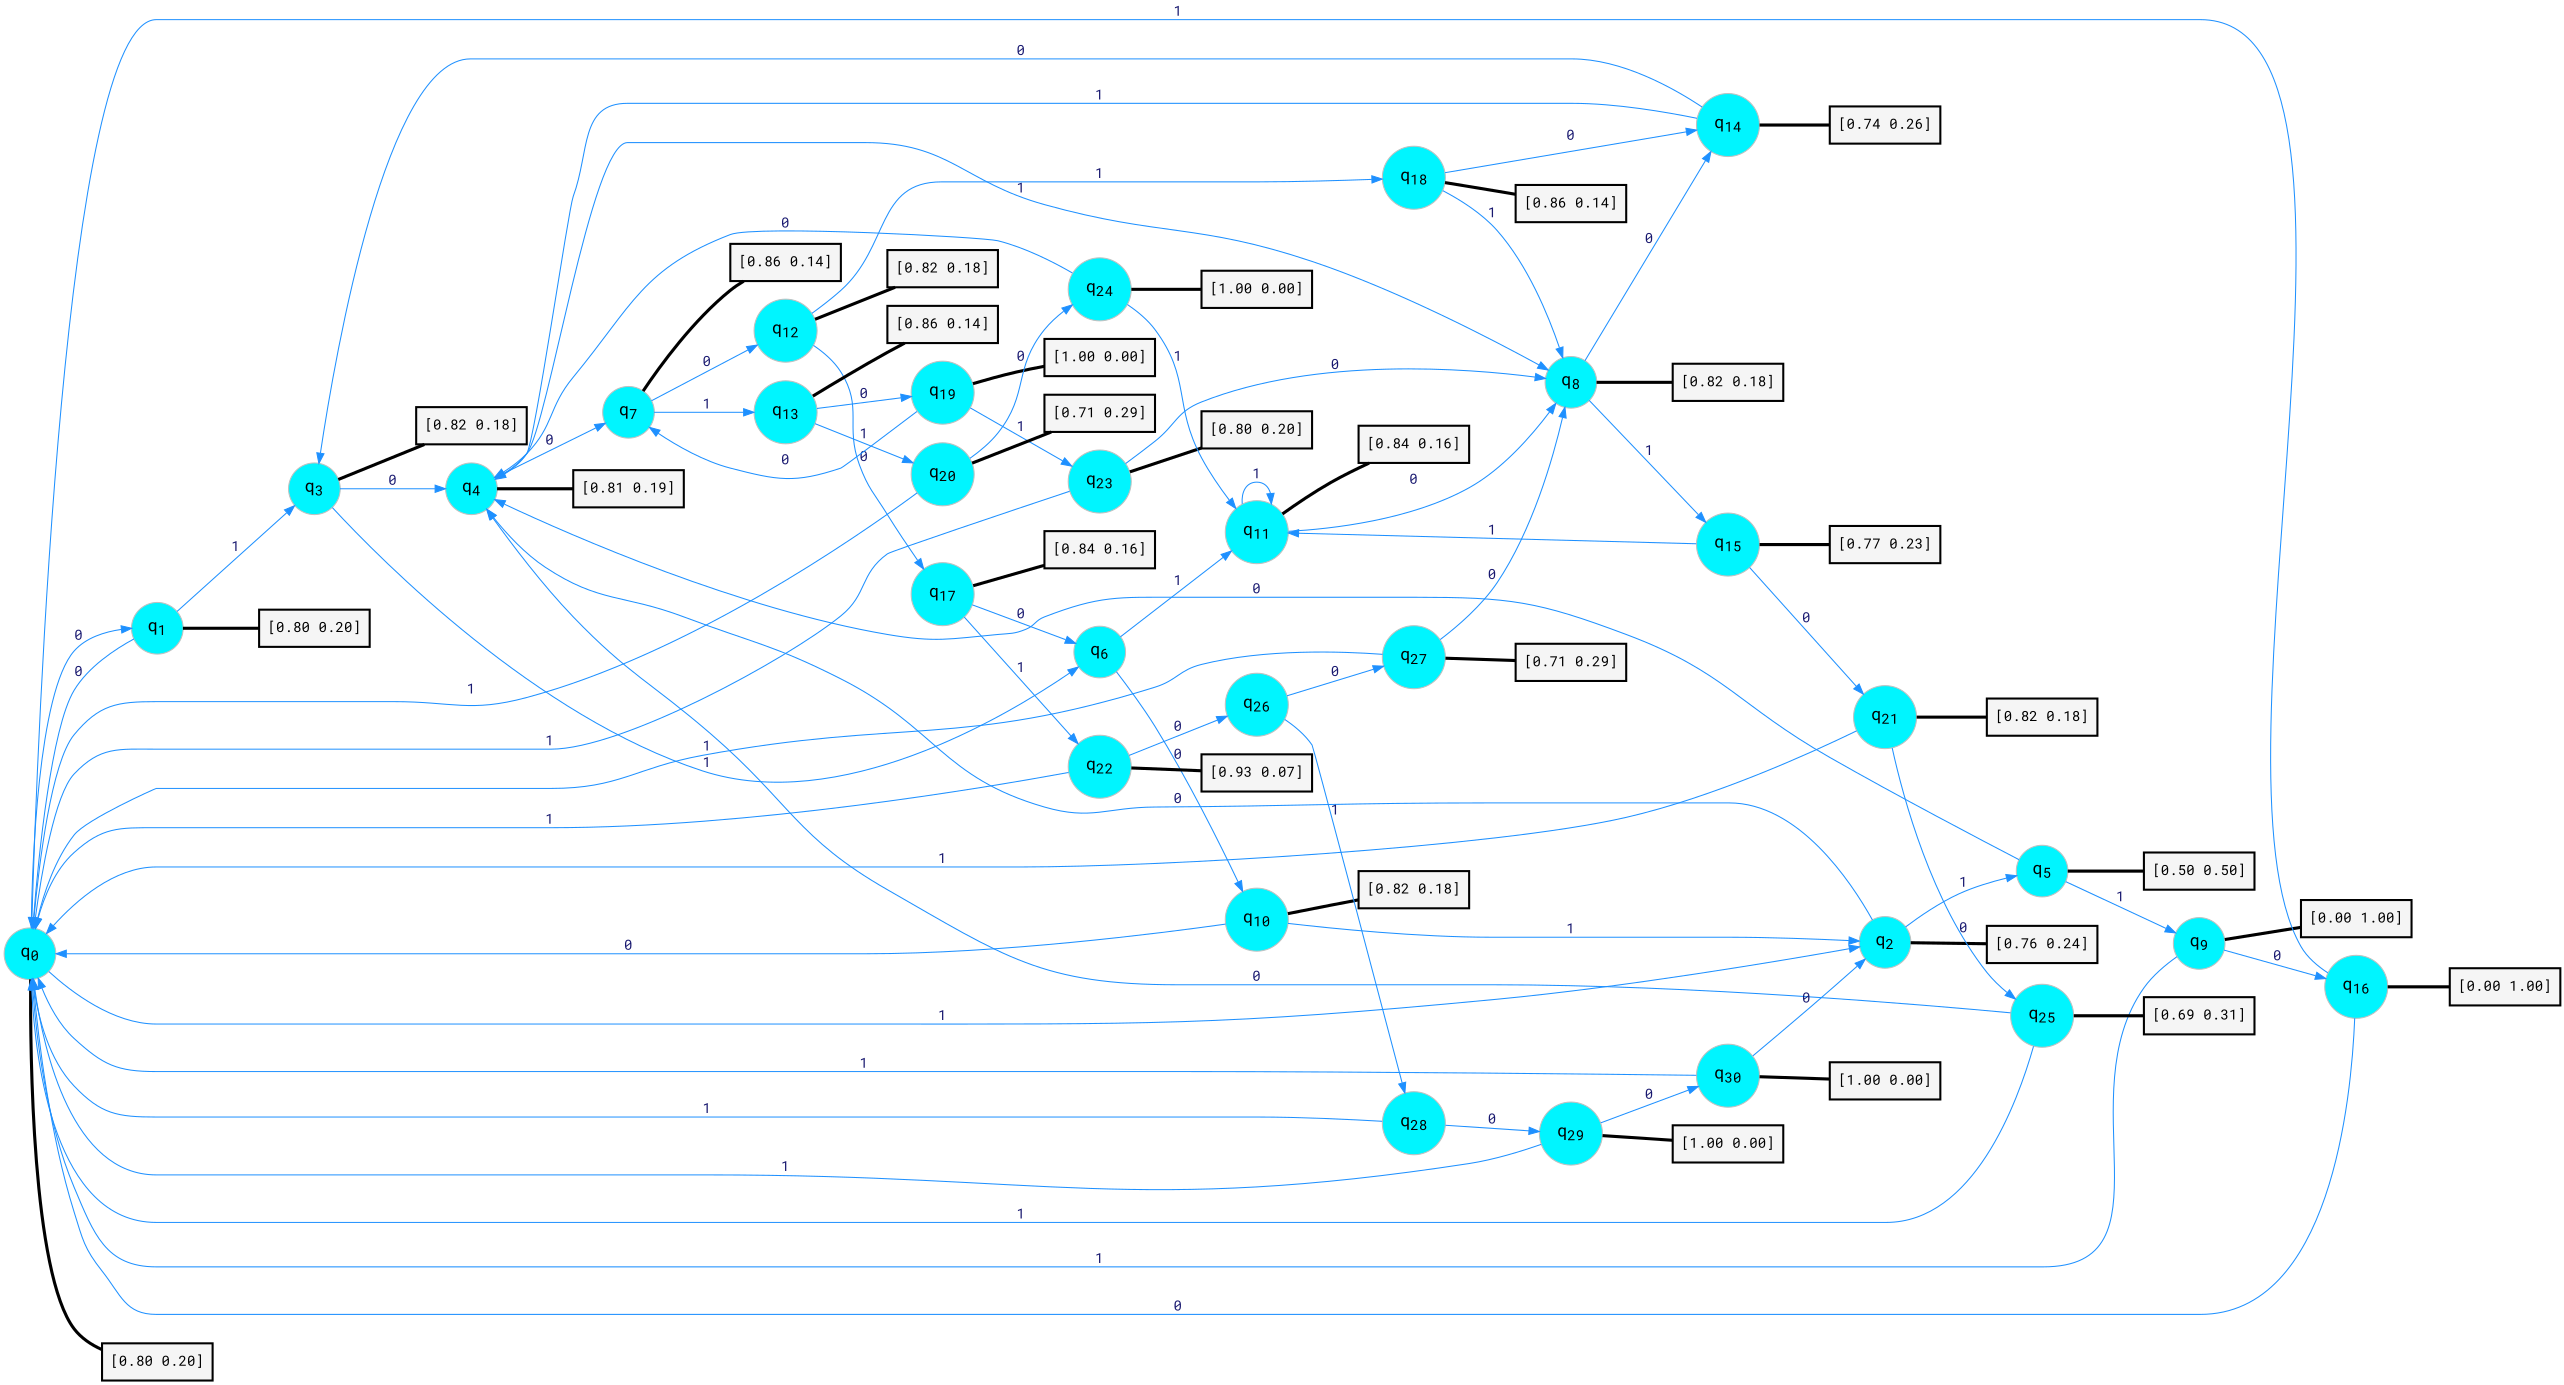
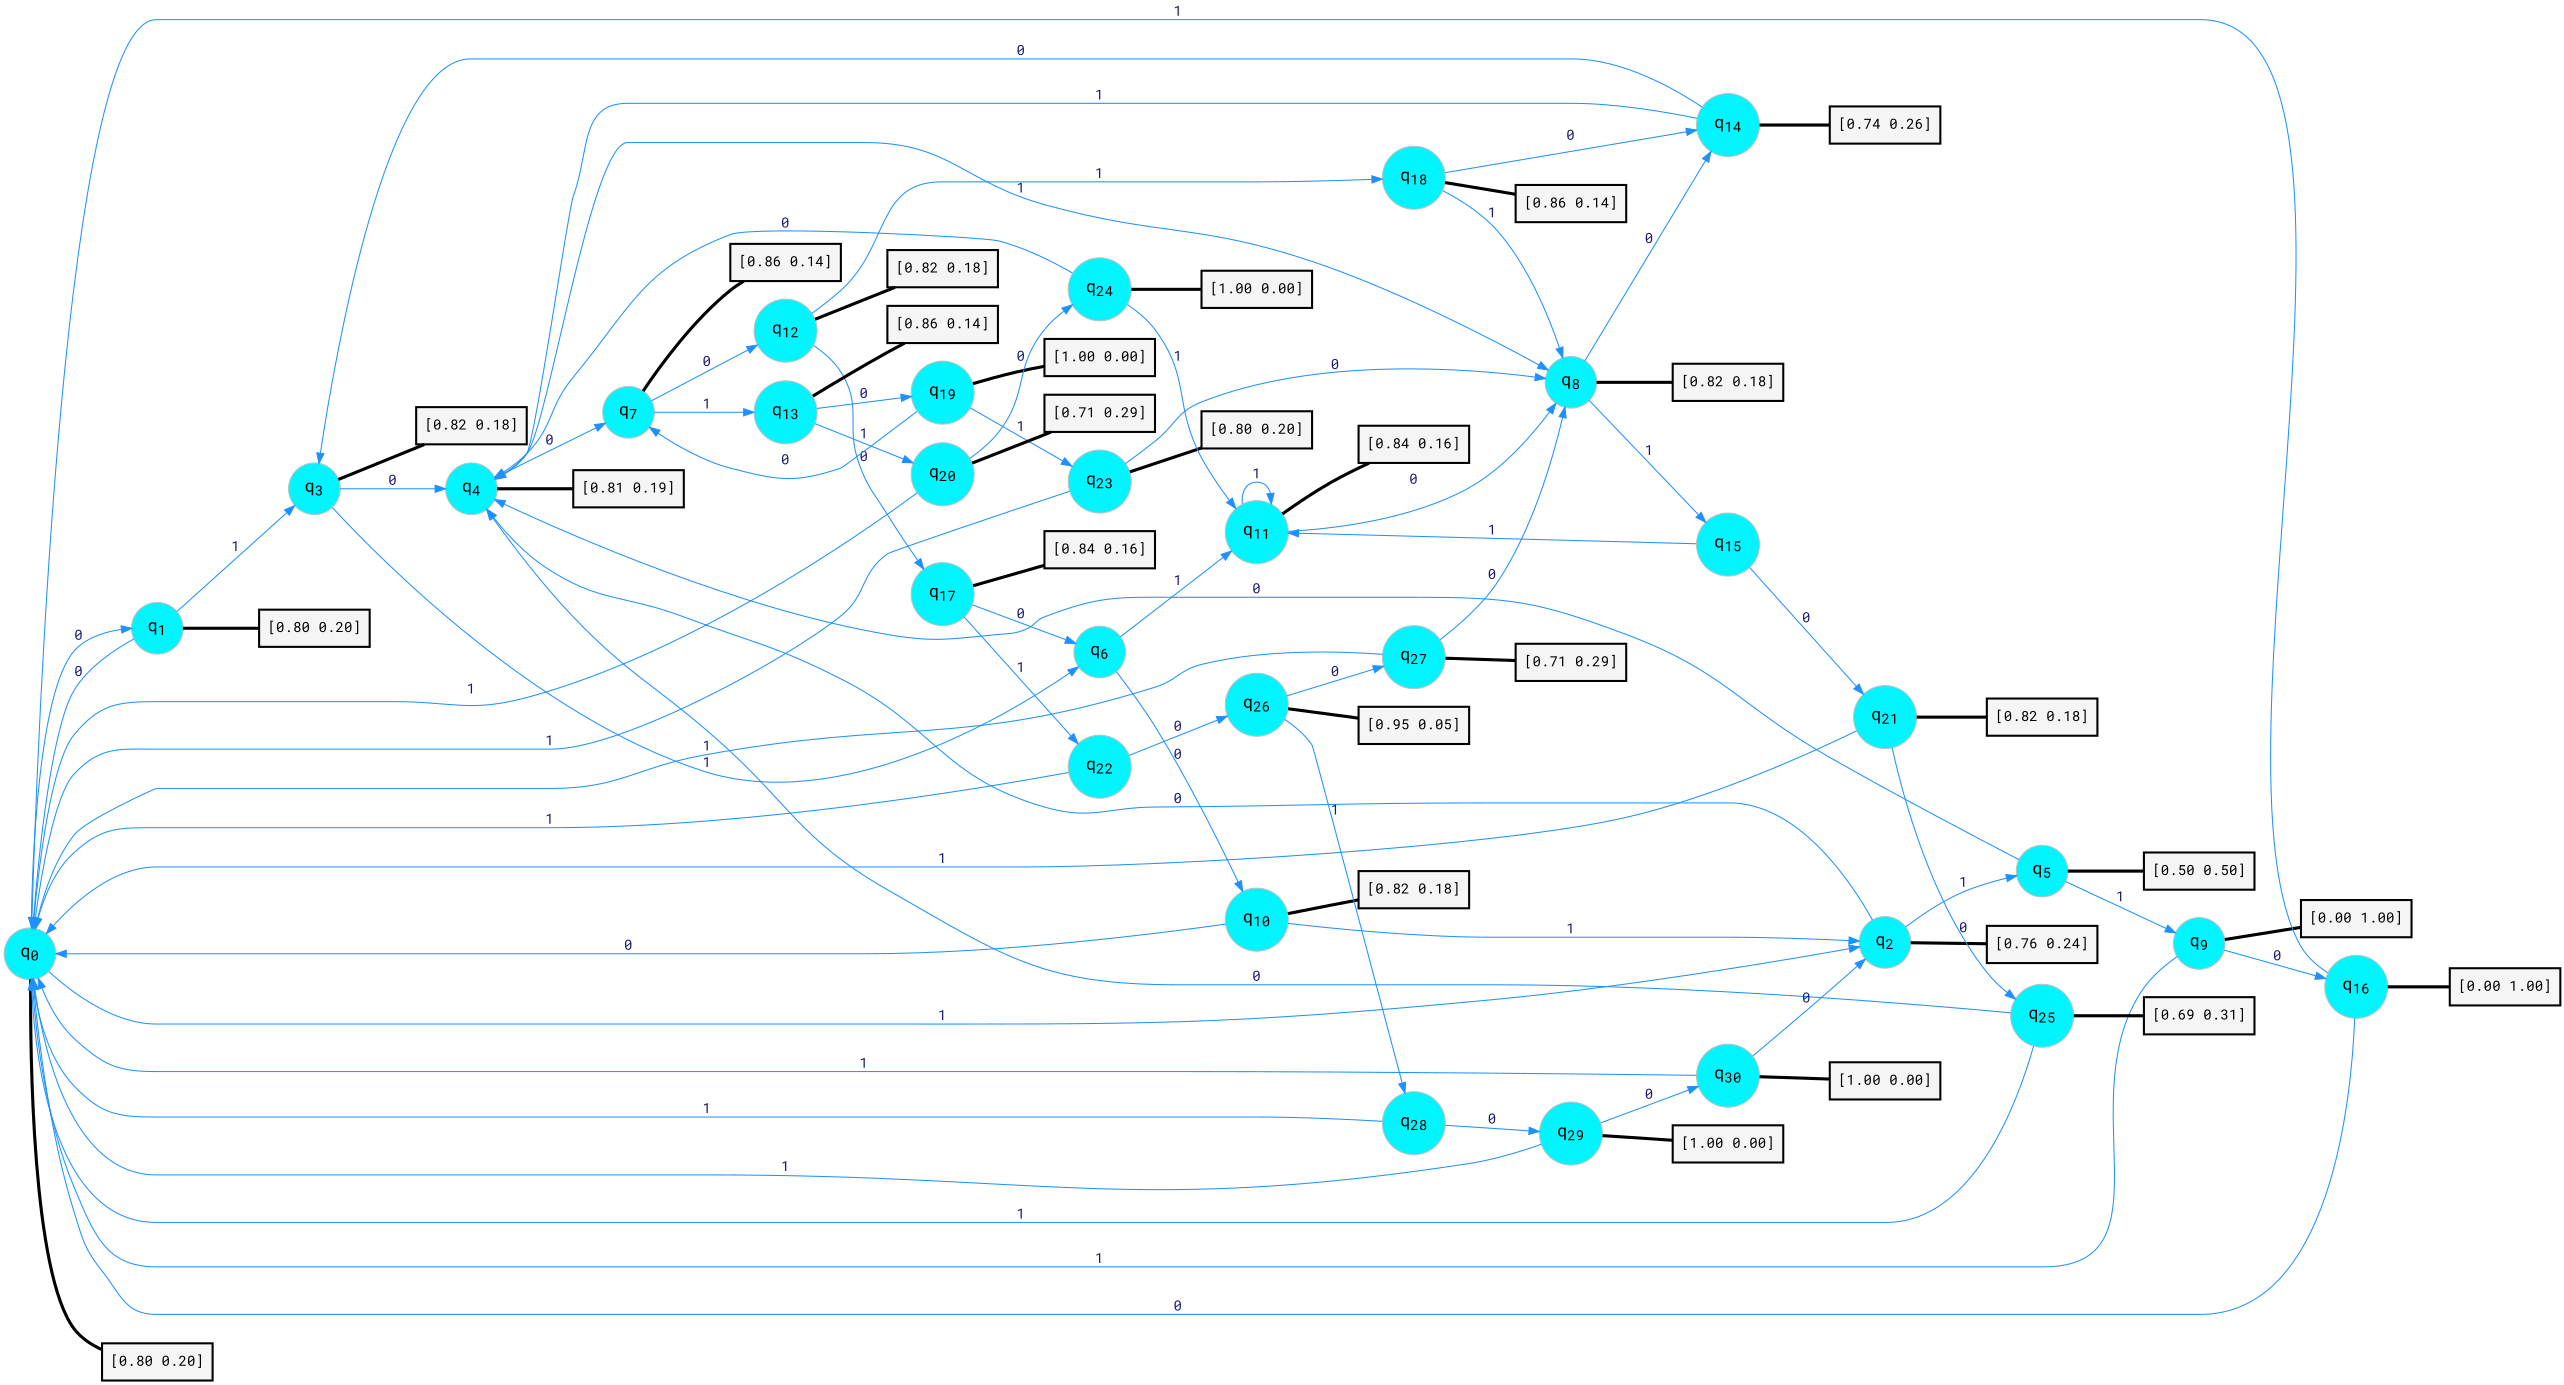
  digraph {
    fontname="Roboto Mono"
    rankdir=LR
    node [color=gray fillcolor=turquoise1 fontcolor=black fontname="Roboto Mono" fontsize=16 fontweight=bold shape=circle style=filled]
    edge [arrowsize=1 color=dodgerblue1 fontcolor=midnightblue fontname="Roboto Mono" fontweight=bold penwidth=1 style=solid weight=20]
    n1 [label=<q<SUB>0</SUB>>]
    n2 [label=<q<SUB>1</SUB>>]
    n3 [label=<q<SUB>2</SUB>>]
    n4 [color=black fillcolor=whitesmoke fontsize=14 label="[0.80 0.20]" penwidth=2 shape=box]
    n5 [label=<q<SUB>3</SUB>>]
    n6 [color=black fillcolor=whitesmoke fontsize=14 label="[0.80 0.20]" penwidth=2 shape=box]
    n7 [label=<q<SUB>4</SUB>>]
    n8 [label=<q<SUB>5</SUB>>]
    n9 [color=black fillcolor=whitesmoke fontsize=14 label="[0.76 0.24]" penwidth=2 shape=box]
    n10 [label=<q<SUB>6</SUB>>]
    n11 [color=black fillcolor=whitesmoke fontsize=14 label="[0.82 0.18]" penwidth=2 shape=box]
    n12 [label=<q<SUB>7</SUB>>]
    n13 [label=<q<SUB>8</SUB>>]
    n14 [color=black fillcolor=whitesmoke fontsize=14 label="[0.81 0.19]" penwidth=2 shape=box]
    n15 [label=<q<SUB>9</SUB>>]
    n16 [color=black fillcolor=whitesmoke fontsize=14 label="[0.50 0.50]" penwidth=2 shape=box]
    n17 [label=<q<SUB>10</SUB>>]
    n18 [label=<q<SUB>11</SUB>>]
    n19 [label=<q<SUB>12</SUB>>]
    n20 [label=<q<SUB>13</SUB>>]
    n21 [color=black fillcolor=whitesmoke fontsize=14 label="[0.86 0.14]" penwidth=2 shape=box]
    n22 [label=<q<SUB>14</SUB>>]
    n23 [label=<q<SUB>15</SUB>>]
    n24 [color=black fillcolor=whitesmoke fontsize=14 label="[0.82 0.18]" penwidth=2 shape=box]
    n25 [label=<q<SUB>16</SUB>>]
    n26 [color=black fillcolor=whitesmoke fontsize=14 label="[0.00 1.00]" penwidth=2 shape=box]
    n27 [color=black fillcolor=whitesmoke fontsize=14 label="[0.82 0.18]" penwidth=2 shape=box]
    n28 [color=black fillcolor=whitesmoke fontsize=14 label="[0.84 0.16]" penwidth=2 shape=box]
    n29 [label=<q<SUB>17</SUB>>]
    n30 [label=<q<SUB>18</SUB>>]
    n31 [color=black fillcolor=whitesmoke fontsize=14 label="[0.82 0.18]" penwidth=2 shape=box]
    n32 [label=<q<SUB>19</SUB>>]
    n33 [label=<q<SUB>20</SUB>>]
    n34 [color=black fillcolor=whitesmoke fontsize=14 label="[0.86 0.14]" penwidth=2 shape=box]
    n35 [color=black fillcolor=whitesmoke fontsize=14 label="[0.74 0.26]" penwidth=2 shape=box]
    n36 [label=<q<SUB>21</SUB>>]
-   n37 [color=black fillcolor=whitesmoke fontsize=14 label="[0.77 0.23]" penwidth=2 shape=box]
    n38 [color=black fillcolor=whitesmoke fontsize=14 label="[0.00 1.00]" penwidth=2 shape=box]
    n39 [label=<q<SUB>22</SUB>>]
    n40 [color=black fillcolor=whitesmoke fontsize=14 label="[0.84 0.16]" penwidth=2 shape=box]
    n41 [color=black fillcolor=whitesmoke fontsize=14 label="[0.86 0.14]" penwidth=2 shape=box]
    n42 [label=<q<SUB>23</SUB>>]
    n43 [color=black fillcolor=whitesmoke fontsize=14 label="[1.00 0.00]" penwidth=2 shape=box]
    n44 [label=<q<SUB>24</SUB>>]
    n45 [color=black fillcolor=whitesmoke fontsize=14 label="[0.71 0.29]" penwidth=2 shape=box]
    n46 [label=<q<SUB>25</SUB>>]
    n47 [color=black fillcolor=whitesmoke fontsize=14 label="[0.82 0.18]" penwidth=2 shape=box]
    n48 [label=<q<SUB>26</SUB>>]
-   n49 [color=black fillcolor=whitesmoke fontsize=14 label="[0.93 0.07]" penwidth=2 shape=box]
    n50 [color=black fillcolor=whitesmoke fontsize=14 label="[0.80 0.20]" penwidth=2 shape=box]
    n51 [color=black fillcolor=whitesmoke fontsize=14 label="[1.00 0.00]" penwidth=2 shape=box]
    n52 [color=black fillcolor=whitesmoke fontsize=14 label="[0.69 0.31]" penwidth=2 shape=box]
    n53 [label=<q<SUB>27</SUB>>]
    n54 [label=<q<SUB>28</SUB>>]
+   n55 [color=black fillcolor=whitesmoke fontsize=14 label="[0.95 0.05]" penwidth=2 shape=box]
    n56 [color=black fillcolor=whitesmoke fontsize=14 label="[0.71 0.29]" penwidth=2 shape=box]
    n57 [label=<q<SUB>29</SUB>>]
    n58 [label=<q<SUB>30</SUB>>]
    n59 [color=black fillcolor=whitesmoke fontsize=14 label="[1.00 0.00]" penwidth=2 shape=box]
    n60 [color=black fillcolor=whitesmoke fontsize=14 label="[1.00 0.00]" penwidth=2 shape=box]
    n1 -> n2 [label=0]
    n1 -> n3 [label=1]
    n1 -> n4 [arrowhead=none color=black penwidth=3]
    n2 -> n1 [label=0]
    n2 -> n5 [label=1]
    n2 -> n6 [arrowhead=none color=black penwidth=3]
    n3 -> n7 [label=0]
    n3 -> n8 [label=1]
    n3 -> n9 [arrowhead=none color=black penwidth=3]
    n5 -> n7 [label=0]
    n5 -> n10 [label=1]
    n5 -> n11 [arrowhead=none color=black penwidth=3]
    n7 -> n12 [label=0]
    n7 -> n13 [label=1]
    n7 -> n14 [arrowhead=none color=black penwidth=3]
    n8 -> n7 [label=0]
    n8 -> n15 [label=1]
    n8 -> n16 [arrowhead=none color=black penwidth=3]
    n10 -> n17 [label=0]
    n10 -> n18 [label=1]
    n12 -> n19 [label=0]
    n12 -> n20 [label=1]
    n12 -> n21 [arrowhead=none color=black penwidth=3]
    n13 -> n22 [label=0]
    n13 -> n23 [label=1]
    n13 -> n24 [arrowhead=none color=black penwidth=3]
    n15 -> n1 [label=1]
    n15 -> n25 [label=0]
    n15 -> n26 [arrowhead=none color=black penwidth=3]
    n17 -> n1 [label=0]
    n17 -> n3 [label=1]
    n17 -> n27 [arrowhead=none color=black penwidth=3]
    n18 -> n13 [label=0]
    n18 -> n18 [label=1]
    n18 -> n28 [arrowhead=none color=black penwidth=3]
    n19 -> n29 [label=0]
    n19 -> n30 [label=1]
    n19 -> n31 [arrowhead=none color=black penwidth=3]
    n20 -> n32 [label=0]
    n20 -> n33 [label=1]
    n20 -> n34 [arrowhead=none color=black penwidth=3]
    n22 -> n5 [label=0]
    n22 -> n7 [label=1]
    n22 -> n35 [arrowhead=none color=black penwidth=3]
    n23 -> n18 [label=1]
    n23 -> n36 [label=0]
-   n23 -> n37 [arrowhead=none color=black penwidth=3]
    n25 -> n1 [label=0]
    n25 -> n1 [label=1]
    n25 -> n38 [arrowhead=none color=black penwidth=3]
    n29 -> n10 [label=0]
    n29 -> n39 [label=1]
    n29 -> n40 [arrowhead=none color=black penwidth=3]
    n30 -> n13 [label=1]
    n30 -> n22 [label=0]
    n30 -> n41 [arrowhead=none color=black penwidth=3]
    n32 -> n12 [label=0]
    n32 -> n42 [label=1]
    n32 -> n43 [arrowhead=none color=black penwidth=3]
    n33 -> n1 [label=1]
    n33 -> n44 [label=0]
    n33 -> n45 [arrowhead=none color=black penwidth=3]
    n36 -> n1 [label=1]
    n36 -> n46 [label=0]
    n36 -> n47 [arrowhead=none color=black penwidth=3]
    n39 -> n1 [label=1]
    n39 -> n48 [label=0]
-   n39 -> n49 [arrowhead=none color=black penwidth=3]
    n42 -> n1 [label=1]
    n42 -> n13 [label=0]
    n42 -> n50 [arrowhead=none color=black penwidth=3]
    n44 -> n7 [label=0]
    n44 -> n18 [label=1]
    n44 -> n51 [arrowhead=none color=black penwidth=3]
    n46 -> n1 [label=1]
    n46 -> n7 [label=0]
    n46 -> n52 [arrowhead=none color=black penwidth=3]
    n48 -> n53 [label=0]
    n48 -> n54 [label=1]
+   n48 -> n55 [arrowhead=none color=black penwidth=3]
    n53 -> n1 [label=1]
    n53 -> n13 [label=0]
    n53 -> n56 [arrowhead=none color=black penwidth=3]
    n54 -> n1 [label=1]
    n54 -> n57 [label=0]
    n57 -> n1 [label=1]
    n57 -> n58 [label=0]
    n57 -> n59 [arrowhead=none color=black penwidth=3]
    n58 -> n1 [label=1]
    n58 -> n3 [label=0]
    n58 -> n60 [arrowhead=none color=black penwidth=3]
  }
